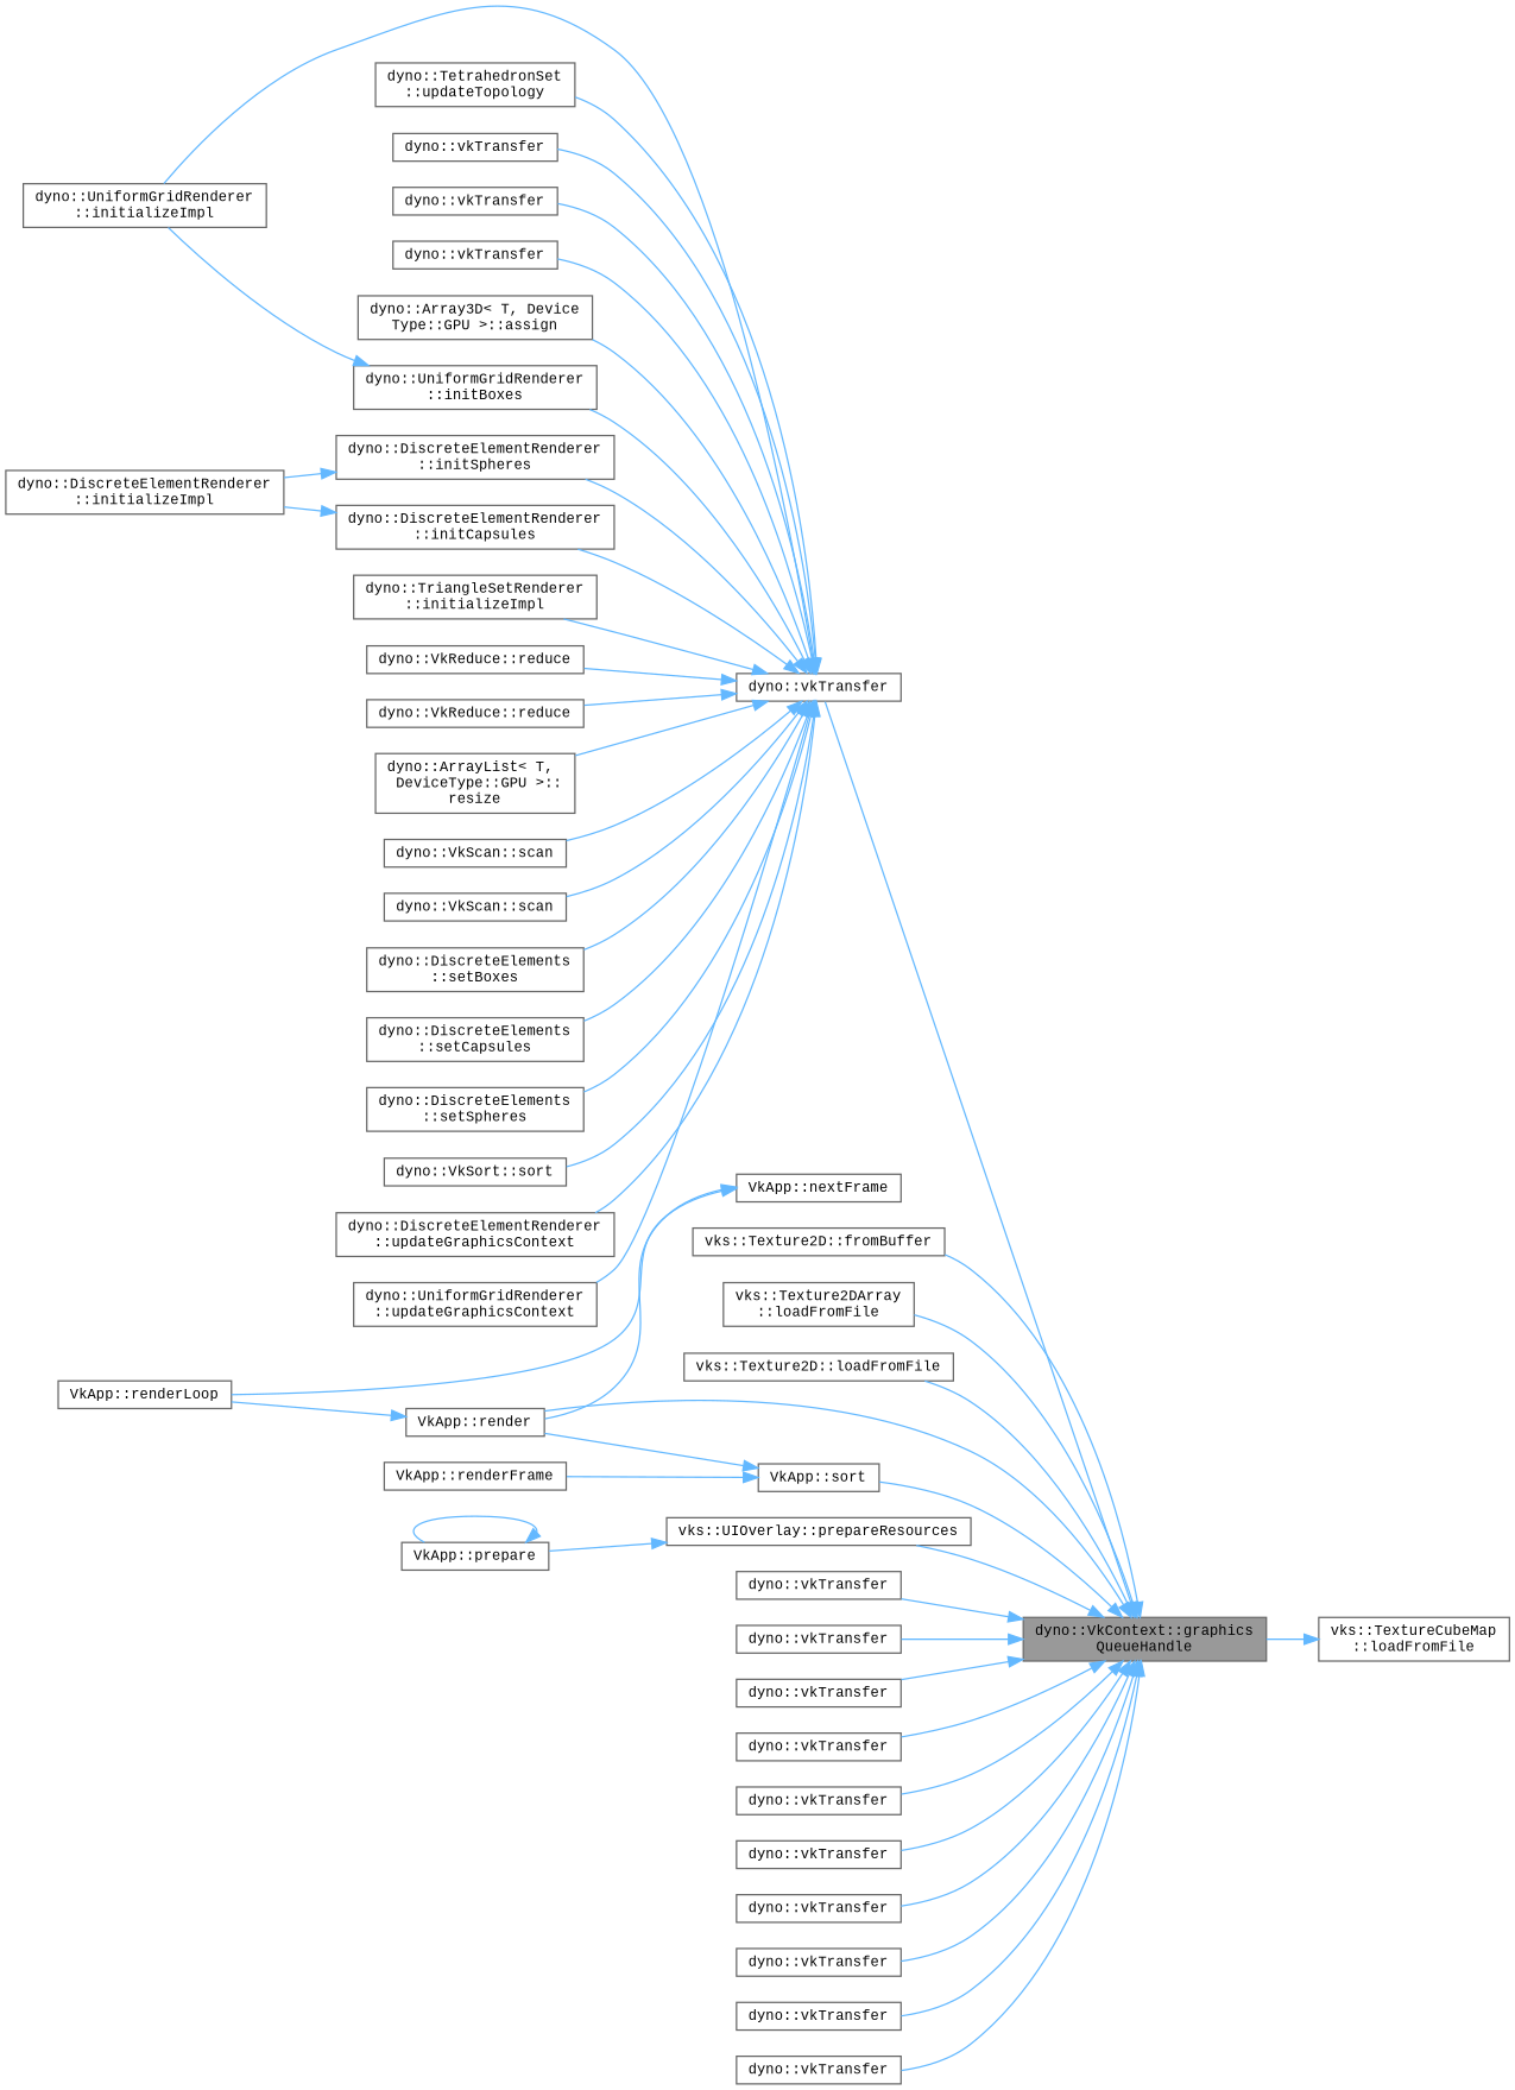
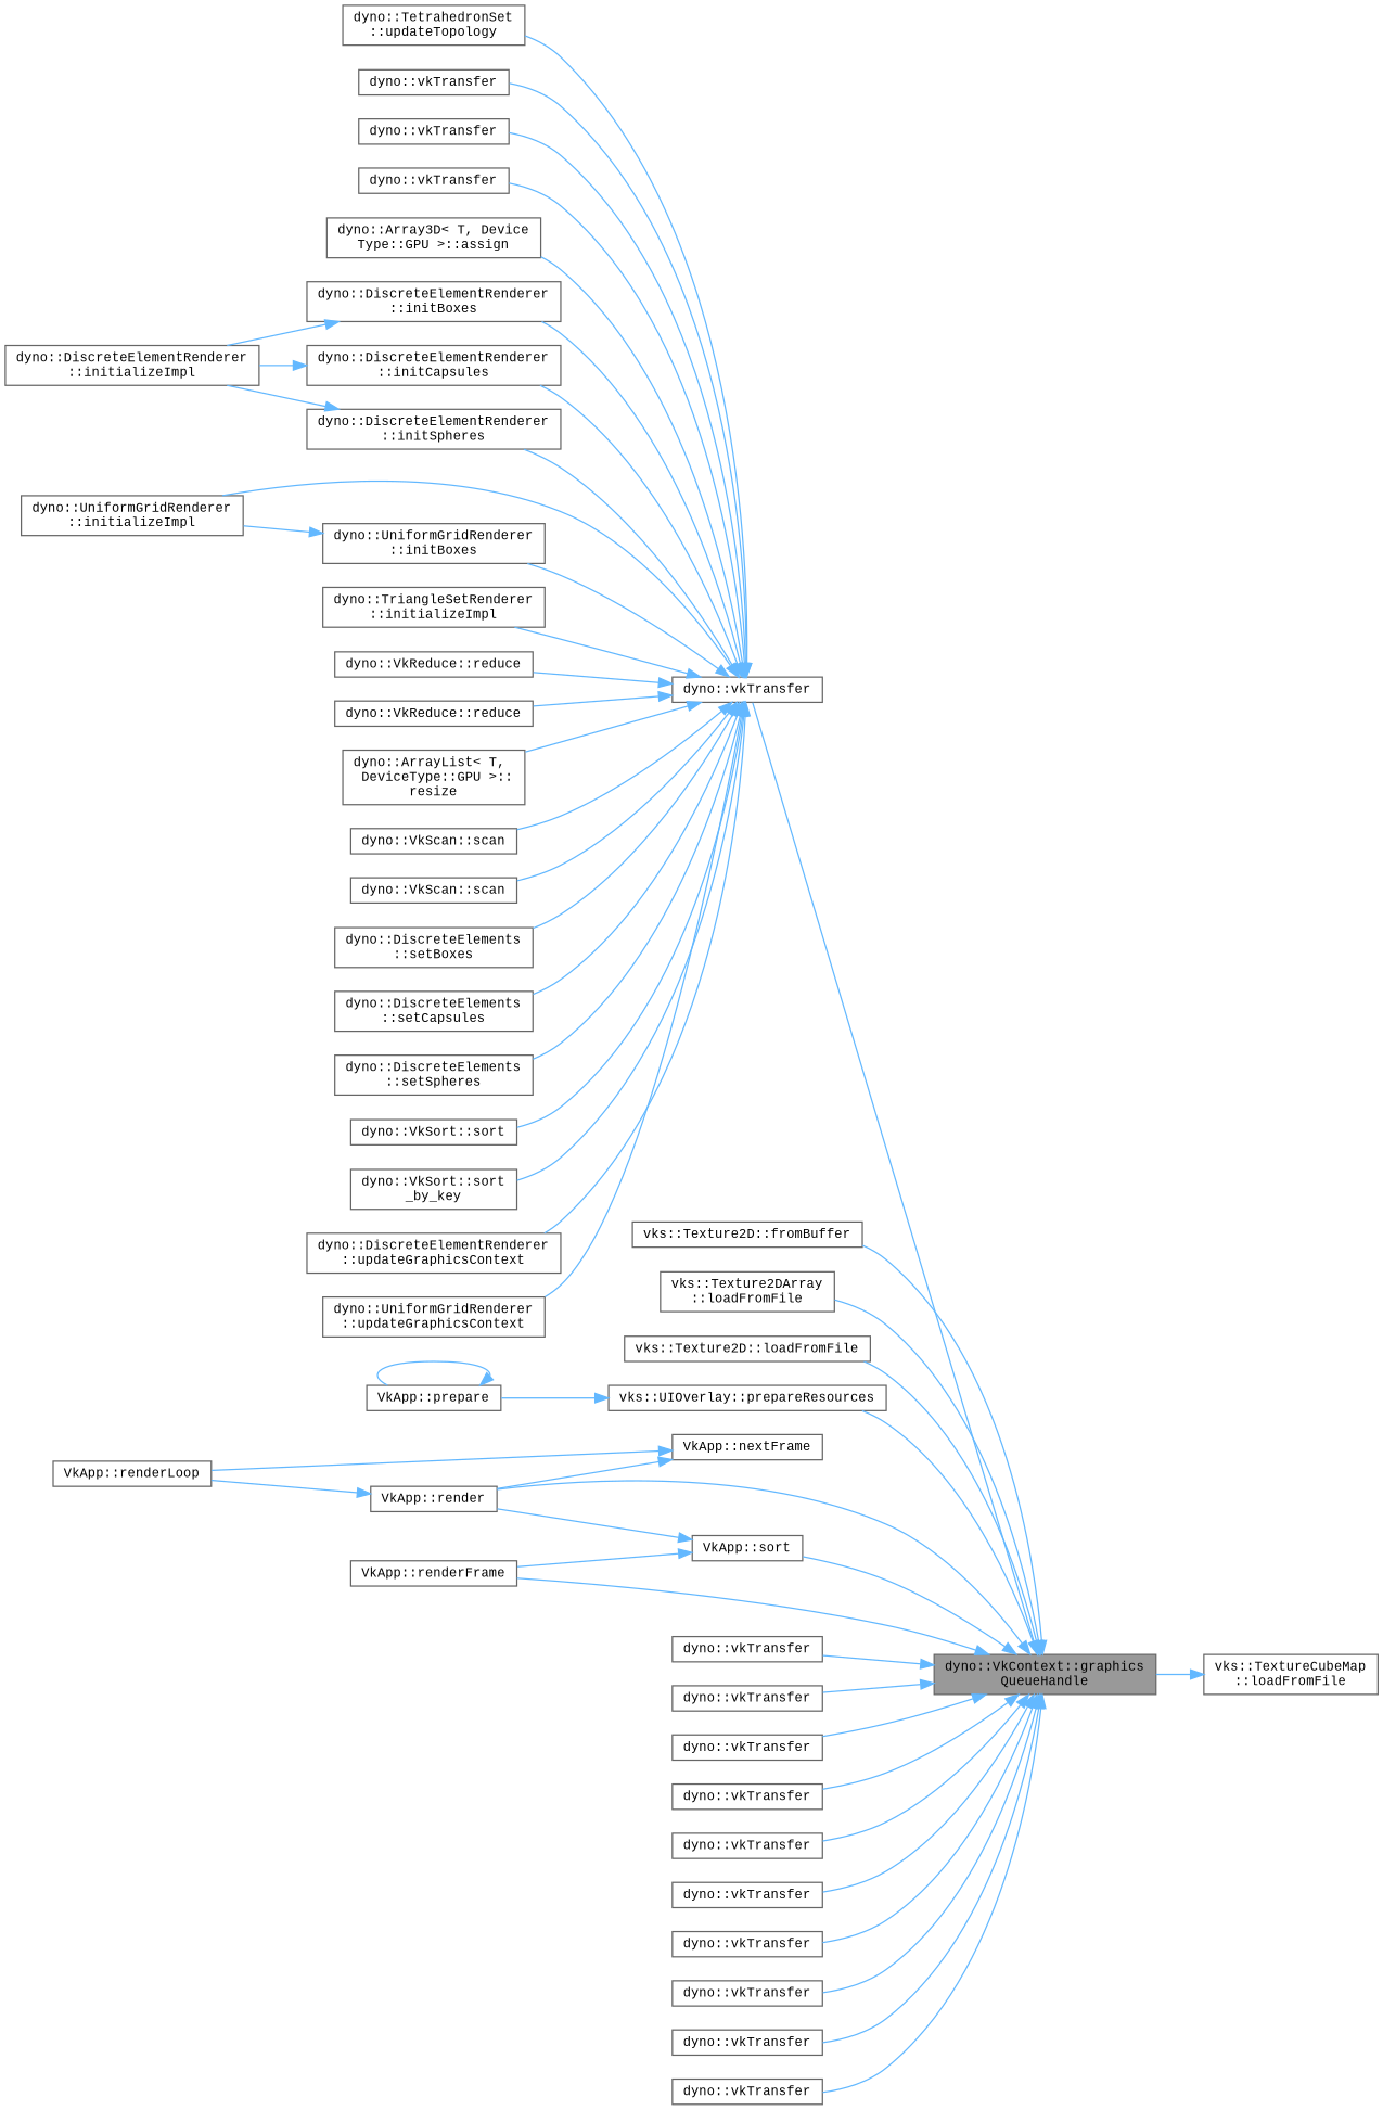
  digraph {
    fontname="Liberation Mono"
    rankdir=RL
    node [color=grey40 fillcolor=white fontname="Liberation Mono" fontsize=10 shape=box style=filled]
    edge [color=steelblue1 dir=back fontname="Liberation Mono" fontsize=10 labelfontname=Helvetica labelfontsize=10 style=solid]
    n1 [color=gray40 fillcolor=grey60 fontcolor=black height=0.2 label="dyno::VkContext::graphics\lQueueHandle" width=0.4]
    n2 [height=0.2 label="vks::Texture2D::fromBuffer" width=0.4]
    n3 [height=0.2 label="vks::Texture2DArray\l::loadFromFile" width=0.4]
    n4 [height=0.2 label="vks::Texture2D::loadFromFile" width=0.4]
    n5 [height=0.2 label="vks::UIOverlay::prepareResources" width=0.4]
    n6 [height=0.2 label="VkApp::render" width=0.4]
    n7 [height=0.2 label="VkApp::renderFrame" width=0.4]
    n8 [height=0.2 label="VkApp::sort" width=0.4]
    n9 [height=0.2 label="dyno::vkTransfer" width=0.4]
    n10 [height=0.2 label="dyno::vkTransfer" width=0.4]
    n11 [height=0.2 label="dyno::vkTransfer" width=0.4]
    n12 [height=0.2 label="dyno::vkTransfer" width=0.4]
    n13 [height=0.2 label="dyno::vkTransfer" width=0.4]
    n14 [height=0.2 label="dyno::vkTransfer" width=0.4]
    n15 [height=0.2 label="dyno::vkTransfer" width=0.4]
    n16 [height=0.2 label="dyno::vkTransfer" width=0.4]
    n17 [height=0.2 label="dyno::vkTransfer" width=0.4]
    n18 [height=0.2 label="dyno::vkTransfer" width=0.4]
    n19 [height=0.2 label="dyno::vkTransfer" width=0.4]
    n20 [height=0.2 label="vks::TextureCubeMap\l::loadFromFile" width=0.4]
    n21 [height=0.2 label="VkApp::prepare" width=0.4]
    n22 [height=0.2 label="VkApp::renderLoop" width=0.4]
    n23 [height=0.2 label="dyno::Array3D\< T, Device\lType::GPU \>::assign" width=0.4]
+   n24 [height=0.2 label="dyno::DiscreteElementRenderer\l::initBoxes" width=0.4]
    n25 [height=0.2 label="dyno::UniformGridRenderer\l::initBoxes" width=0.4]
    n26 [height=0.2 label="dyno::UniformGridRenderer\l::initializeImpl" width=0.4]
    n27 [height=0.2 label="dyno::DiscreteElementRenderer\l::initCapsules" width=0.4]
    n28 [height=0.2 label="dyno::TriangleSetRenderer\l::initializeImpl" width=0.4]
    n29 [height=0.2 label="dyno::DiscreteElementRenderer\l::initSpheres" width=0.4]
    n30 [height=0.2 label="dyno::VkReduce::reduce" width=0.4]
    n31 [height=0.2 label="dyno::VkReduce::reduce" width=0.4]
    n32 [height=0.2 label="dyno::ArrayList\< T,\l DeviceType::GPU \>::\lresize" width=0.4]
    n33 [height=0.2 label="dyno::VkScan::scan" width=0.4]
    n34 [height=0.2 label="dyno::VkScan::scan" width=0.4]
    n35 [height=0.2 label="dyno::DiscreteElements\l::setBoxes" width=0.4]
    n36 [height=0.2 label="dyno::DiscreteElements\l::setCapsules" width=0.4]
    n37 [height=0.2 label="dyno::DiscreteElements\l::setSpheres" width=0.4]
    n38 [height=0.2 label="dyno::VkSort::sort" width=0.4]
+   n39 [height=0.2 label="dyno::VkSort::sort\l_by_key" width=0.4]
    n40 [height=0.2 label="dyno::DiscreteElementRenderer\l::updateGraphicsContext" width=0.4]
    n41 [height=0.2 label="dyno::UniformGridRenderer\l::updateGraphicsContext" width=0.4]
    n42 [height=0.2 label="dyno::TetrahedronSet\l::updateTopology" width=0.4]
    n43 [height=0.2 label="dyno::vkTransfer" width=0.4]
    n44 [height=0.2 label="dyno::vkTransfer" width=0.4]
    n45 [height=0.2 label="dyno::vkTransfer" width=0.4]
    n46 [height=0.2 label="VkApp::nextFrame" width=0.4]
    n47 [height=0.2 label="dyno::DiscreteElementRenderer\l::initializeImpl" width=0.4]
    n1 -> n2
    n1 -> n3
    n1 -> n4
    n1 -> n5
    n1 -> n6
+   n1 -> n7
    n1 -> n8
    n1 -> n9
    n1 -> n10
    n1 -> n11
    n1 -> n12
    n1 -> n13
    n1 -> n14
    n1 -> n15
    n1 -> n16
    n1 -> n17
    n1 -> n18
    n1 -> n19
    n5 -> n21
    n6 -> n22
    n8 -> n6
    n8 -> n7
    n19 -> n23
+   n19 -> n24
    n19 -> n25
    n19 -> n26
    n19 -> n27
    n19 -> n28
    n19 -> n29
    n19 -> n30
    n19 -> n31
    n19 -> n32
    n19 -> n33
    n19 -> n34
    n19 -> n35
    n19 -> n36
    n19 -> n37
    n19 -> n38
+   n19 -> n39
    n19 -> n40
    n19 -> n41
    n19 -> n42
    n19 -> n43
    n19 -> n44
    n19 -> n45
    n20 -> n1
    n21 -> n21
+   n24 -> n47
    n25 -> n26
    n27 -> n47
    n29 -> n47
    n46 -> n6
    n46 -> n22
  }
